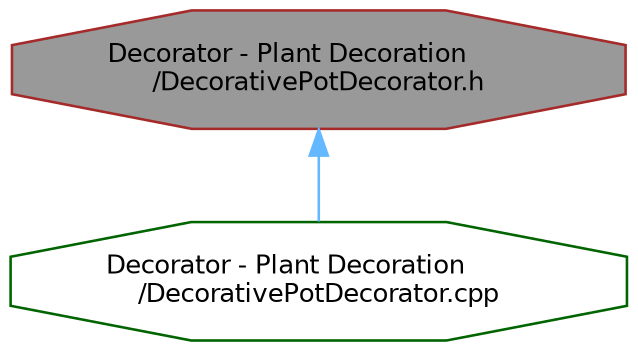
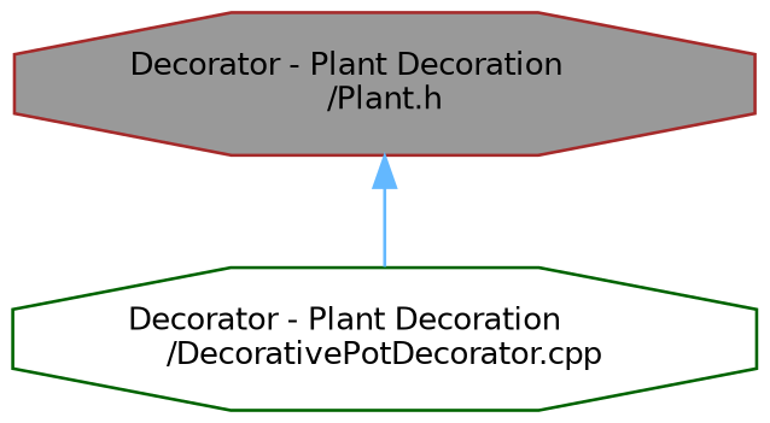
  digraph {
    node [fontname=Helvetica fontsize=10 shape=octagon style=filled]
-   n1 [color=brown fillcolor=grey60 fontcolor=black height=0.2 label="Decorator - Plant Decoration\l/DecorativePotDecorator.h" width=0.4]
+   n1 [color=brown fillcolor=grey60 fontcolor=black height=0.2 label="Decorator - Plant Decoration\l/Plant.h" width=0.4]
    n2 [color=darkgreen fillcolor=white height=0.2 label="Decorator - Plant Decoration\l/DecorativePotDecorator.cpp" width=0.4]
    n1 -> n2 [color=steelblue1 dir=back fontname=Helvetica fontsize=10 labelfontname=Helvetica labelfontsize=10 style=solid]
  }
